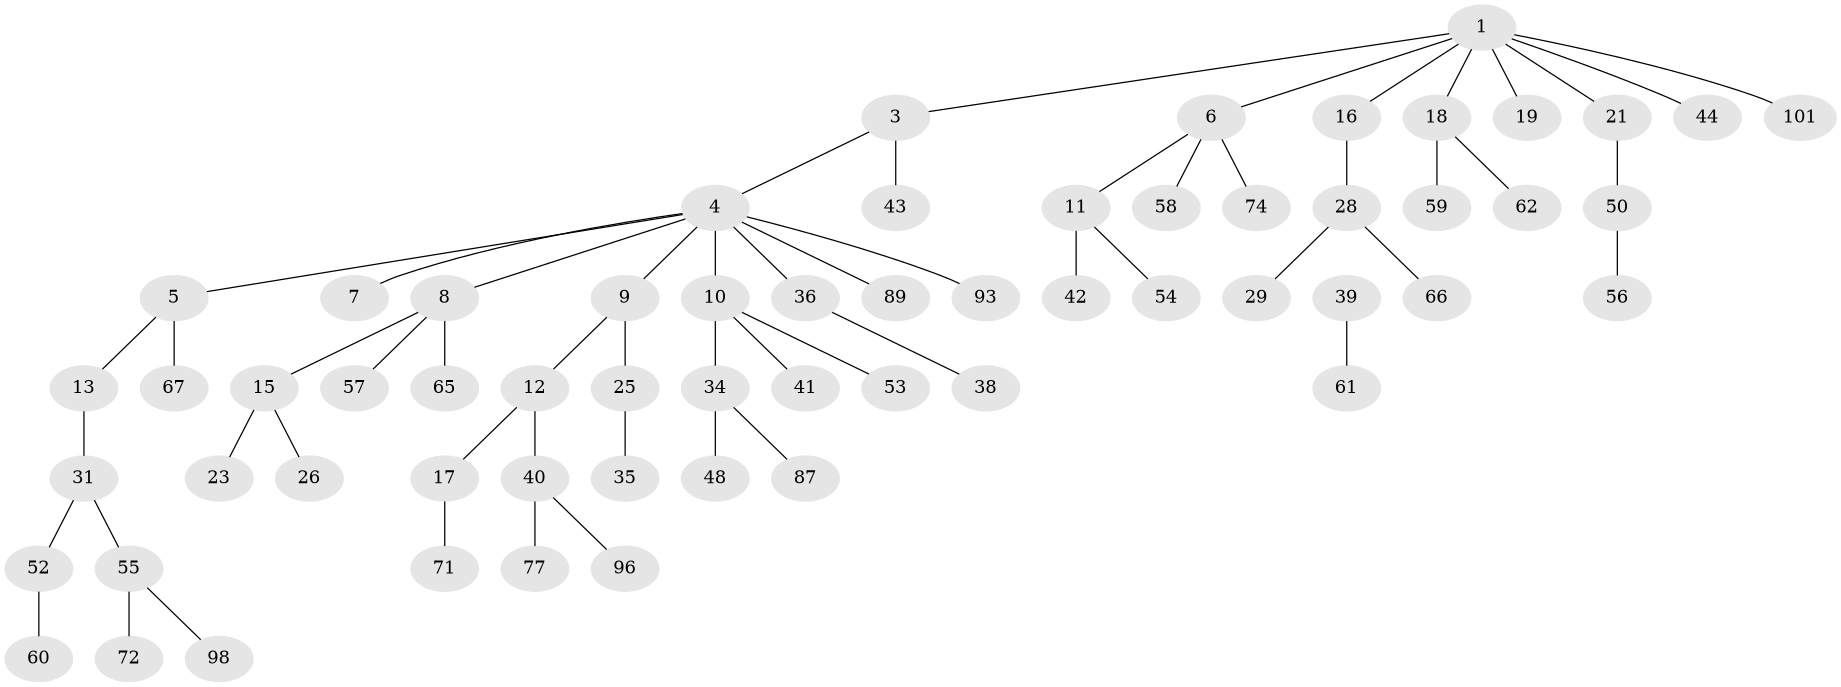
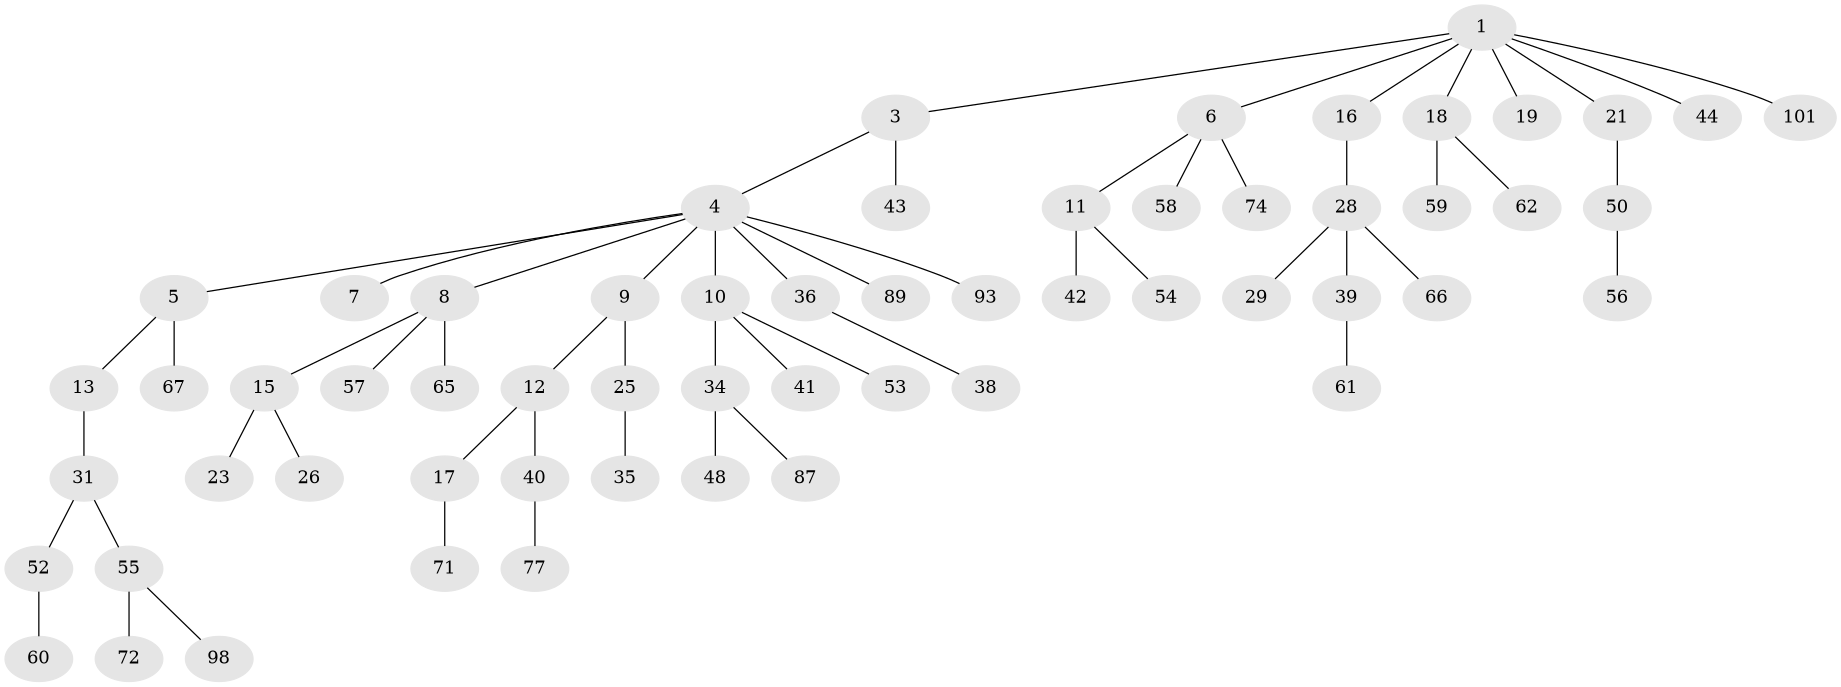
  graph {
    fontname="DejaVu Serif"
    node [color=gray90 fontname="DejaVu Serif" style=filled]
    edge [fontname="DejaVu Serif"]
    1 [super="+2"]
    3
    6
    16
    18
    19 [super="+78+24"]
    21
    44
    101
    4
    43 [super="+73+47+70"]
    11
    58
    74
    28
    59
    62 [super="+69"]
    50
    5 [super="+64+92+97"]
    7 [super="+20"]
    8 [super="+22"]
    9 [super="+30"]
    10 [super="+33"]
    36
    89
    93
    13
    67
    15
    57
    65
    12 [super="+14"]
    25
    n34 [label=34]
    41
    53
    38
    31
    42 [super="+99"]
    54
    23 [super="+63"]
    26 [super="+27+49"]
    17
    40
    35
    48
    87
    71
    77
-   96
    52 [super="+79+76"]
    55
    29 [super="+32+51"]
    39
    66 [super="+75"]
    56
    61
    60
    72
    98
    1 -- 3
    1 -- 6
    1 -- 16
    1 -- 18
    1 -- 19
    1 -- 21
    1 -- 44
    1 -- 101
    3 -- 4
    3 -- 43
    6 -- 11
    6 -- 58
    6 -- 74
    16 -- 28
    18 -- 59
    18 -- 62
    21 -- 50
    4 -- 5
    4 -- 7
    4 -- 8
    4 -- 9
    4 -- 10
    4 -- 36
    4 -- 89
    4 -- 93
    11 -- 42
    11 -- 54
    28 -- 29
+   28 -- 39
    28 -- 66
    50 -- 56
    5 -- 13
    5 -- 67
    8 -- 15
    8 -- 57
    8 -- 65
    9 -- 12
    9 -- 25
    10 -- n34
    10 -- 41
    10 -- 53
    36 -- 38
    13 -- 31
    15 -- 23
    15 -- 26
    12 -- 17
    12 -- 40
    25 -- 35
    n34 -- 48
    n34 -- 87
    31 -- 52
    31 -- 55
    17 -- 71
    40 -- 77
-   40 -- 96
    52 -- 60
    55 -- 72
    55 -- 98
    39 -- 61
  }
